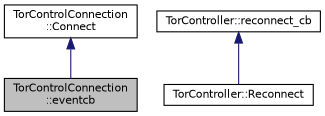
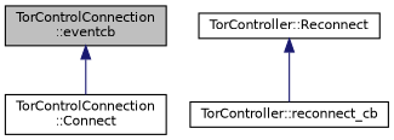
  digraph {
    rankdir=TB
    node [color=black fillcolor=white fontname=Helvetica fontsize=10 shape=record style=filled]
    edge [color=midnightblue dir=back fontname=Helvetica fontsize=10 labelfontname=Helvetica labelfontsize=10 style=solid]
    n1 [fillcolor=grey75 fontcolor=black height=0.2 label="TorControlConnection\l::eventcb" width=0.4]
    n2 [height=0.2 label="TorControlConnection\l::Connect" width=0.4]
    n3 [height=0.2 label="TorController::Reconnect" width=0.4]
    n4 [height=0.2 label="TorController::reconnect_cb" width=0.4]
-   n2 -> n1
-   n4 -> n3
+   n1 -> n2
+   n3 -> n4
  }
